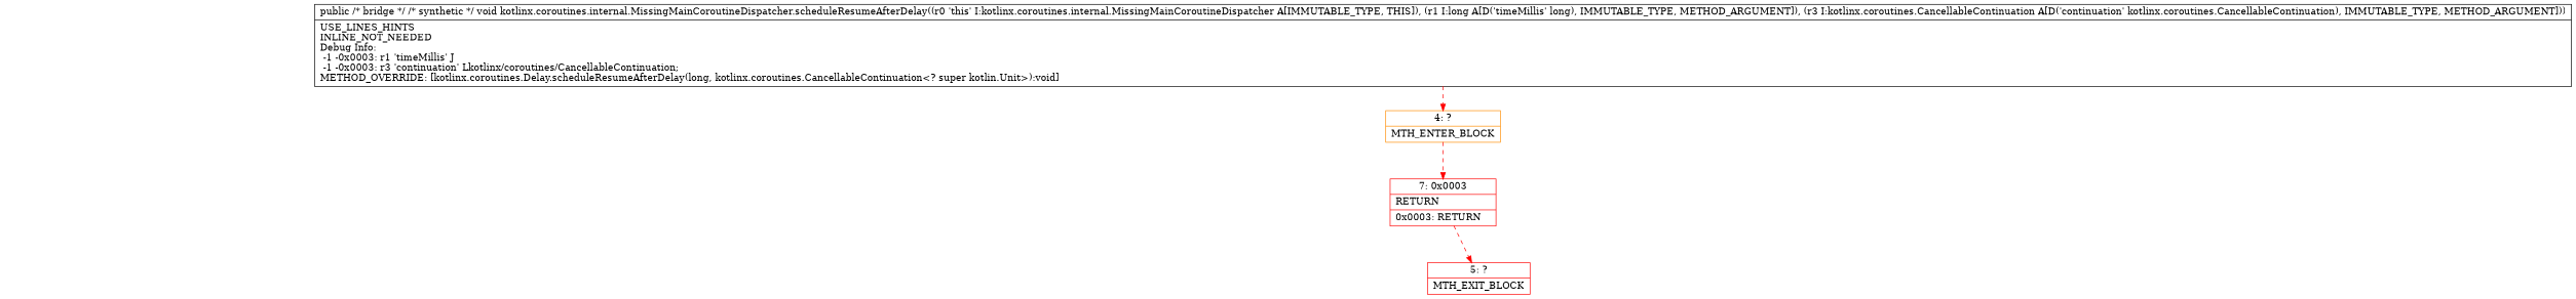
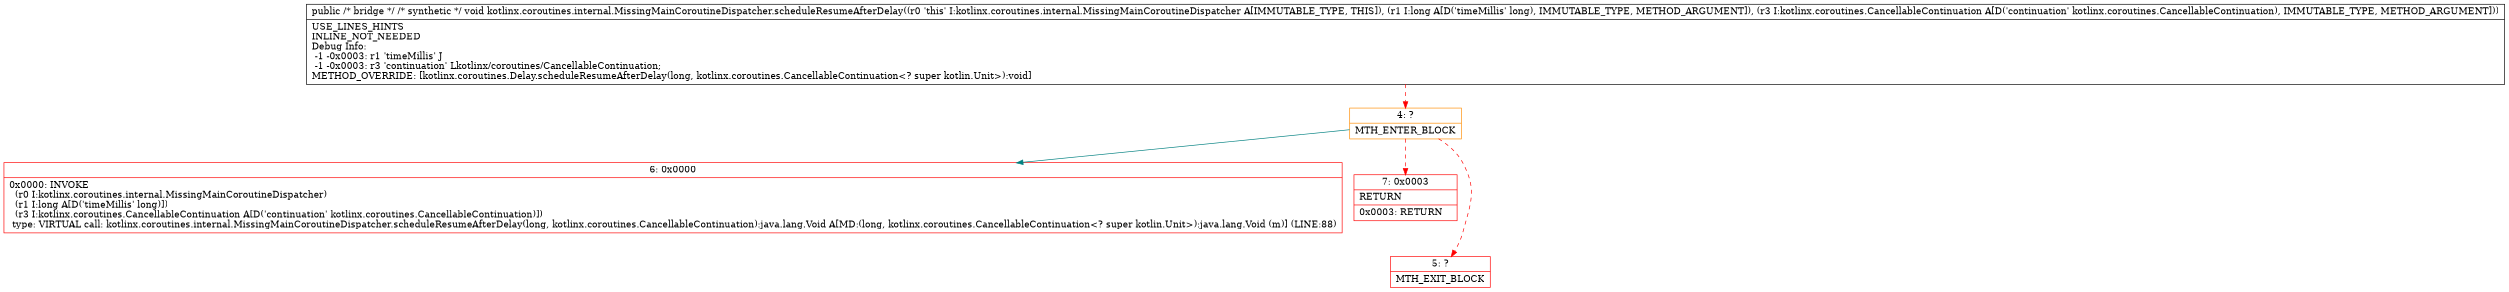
  digraph {
    node [color=red shape=record]
    edge [color=red style=dashed]
    n1 [color=darkorange label="{4\:\ ?|MTH_ENTER_BLOCK\l}"]
+   n2 [label="{6\:\ 0x0000|0x0000: INVOKE  \l  (r0 I:kotlinx.coroutines.internal.MissingMainCoroutineDispatcher)\l  (r1 I:long A[D('timeMillis' long)])\l  (r3 I:kotlinx.coroutines.CancellableContinuation A[D('continuation' kotlinx.coroutines.CancellableContinuation)])\l type: VIRTUAL call: kotlinx.coroutines.internal.MissingMainCoroutineDispatcher.scheduleResumeAfterDelay(long, kotlinx.coroutines.CancellableContinuation):java.lang.Void A[MD:(long, kotlinx.coroutines.CancellableContinuation\<? super kotlin.Unit\>):java.lang.Void (m)] (LINE:88)\l}"]
    n3 [label="{7\:\ 0x0003|RETURN\l|0x0003: RETURN   \l}"]
    n4 [label="{5\:\ ?|MTH_EXIT_BLOCK\l}"]
    n5 [color=black label="{public \/* bridge *\/ \/* synthetic *\/ void kotlinx.coroutines.internal.MissingMainCoroutineDispatcher.scheduleResumeAfterDelay((r0 'this' I:kotlinx.coroutines.internal.MissingMainCoroutineDispatcher A[IMMUTABLE_TYPE, THIS]), (r1 I:long A[D('timeMillis' long), IMMUTABLE_TYPE, METHOD_ARGUMENT]), (r3 I:kotlinx.coroutines.CancellableContinuation A[D('continuation' kotlinx.coroutines.CancellableContinuation), IMMUTABLE_TYPE, METHOD_ARGUMENT]))  | USE_LINES_HINTS\lINLINE_NOT_NEEDED\lDebug Info:\l  \-1 \-0x0003: r1 'timeMillis' J\l  \-1 \-0x0003: r3 'continuation' Lkotlinx\/coroutines\/CancellableContinuation;\lMETHOD_OVERRIDE: [kotlinx.coroutines.Delay.scheduleResumeAfterDelay(long, kotlinx.coroutines.CancellableContinuation\<? super kotlin.Unit\>):void]\l}"]
+   n1 -> n2 [color=teal style=solid]
    n1 -> n3
-   n3 -> n4
+   n1 -> n4
    n5 -> n1
  }
